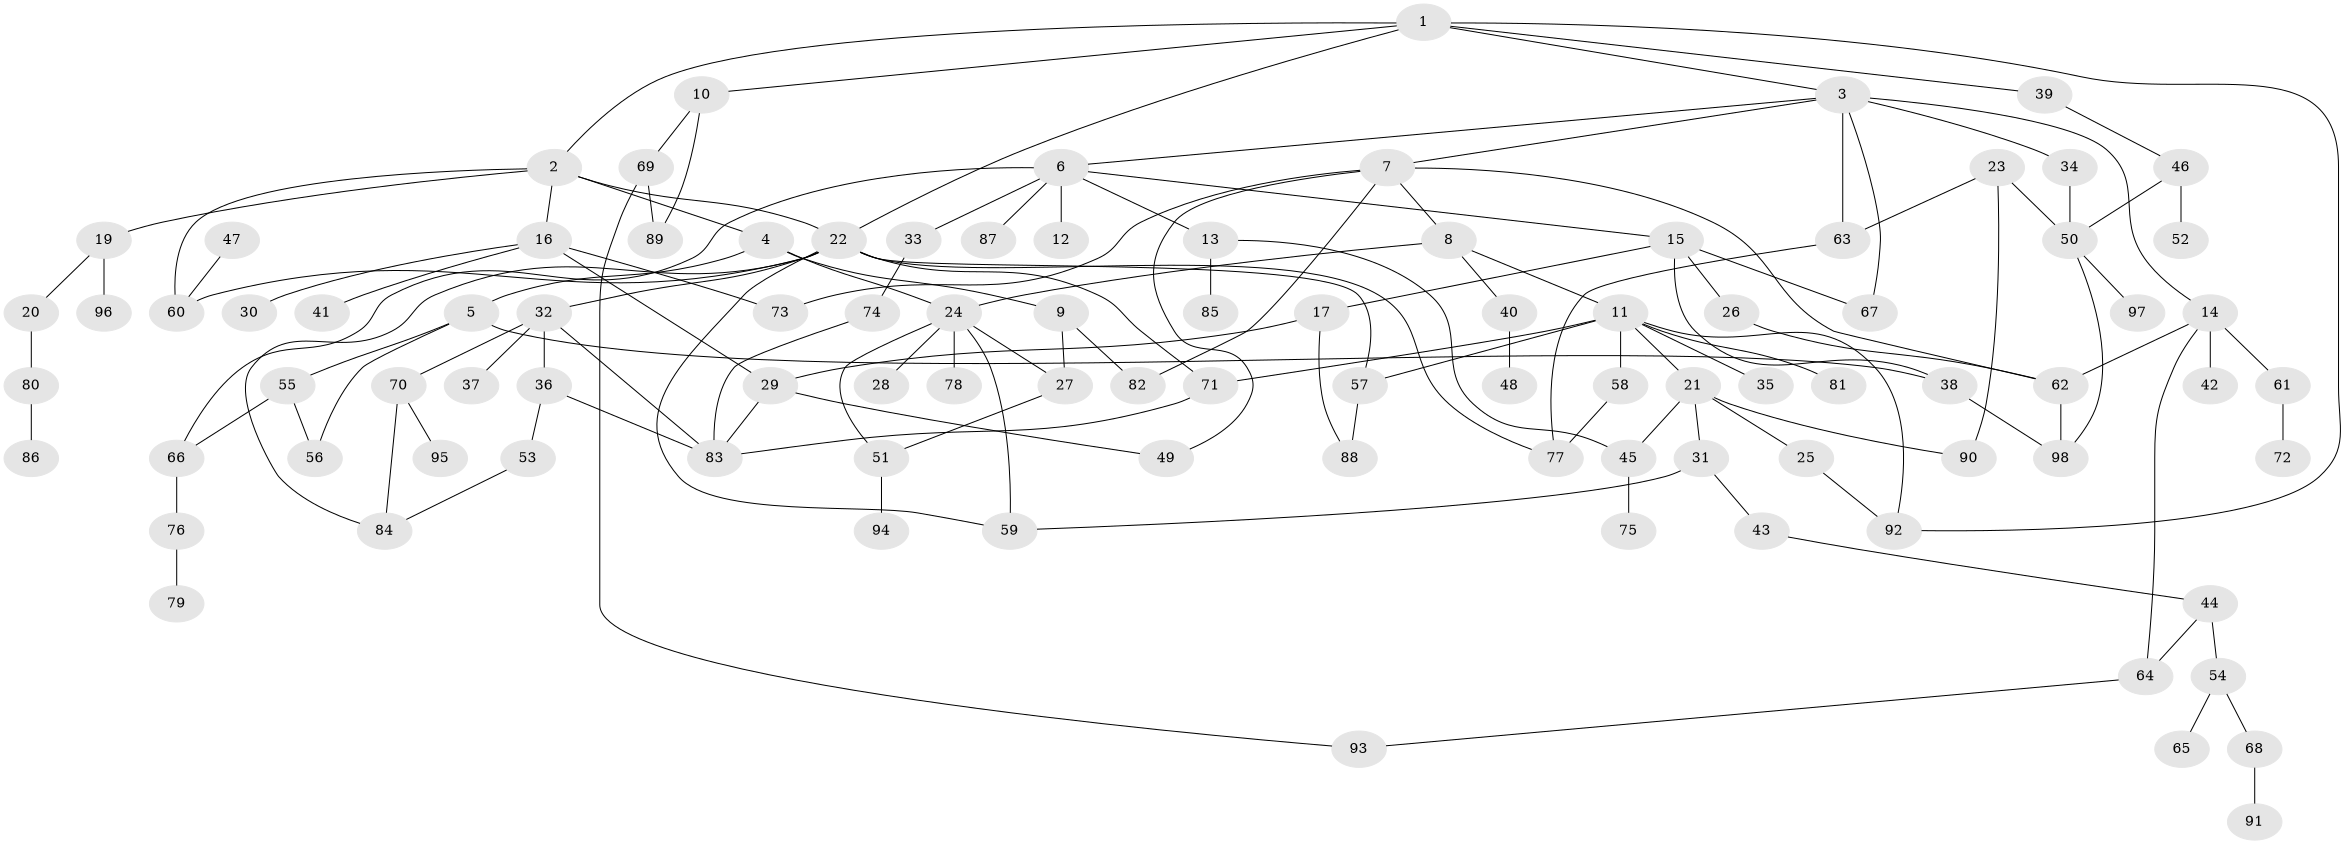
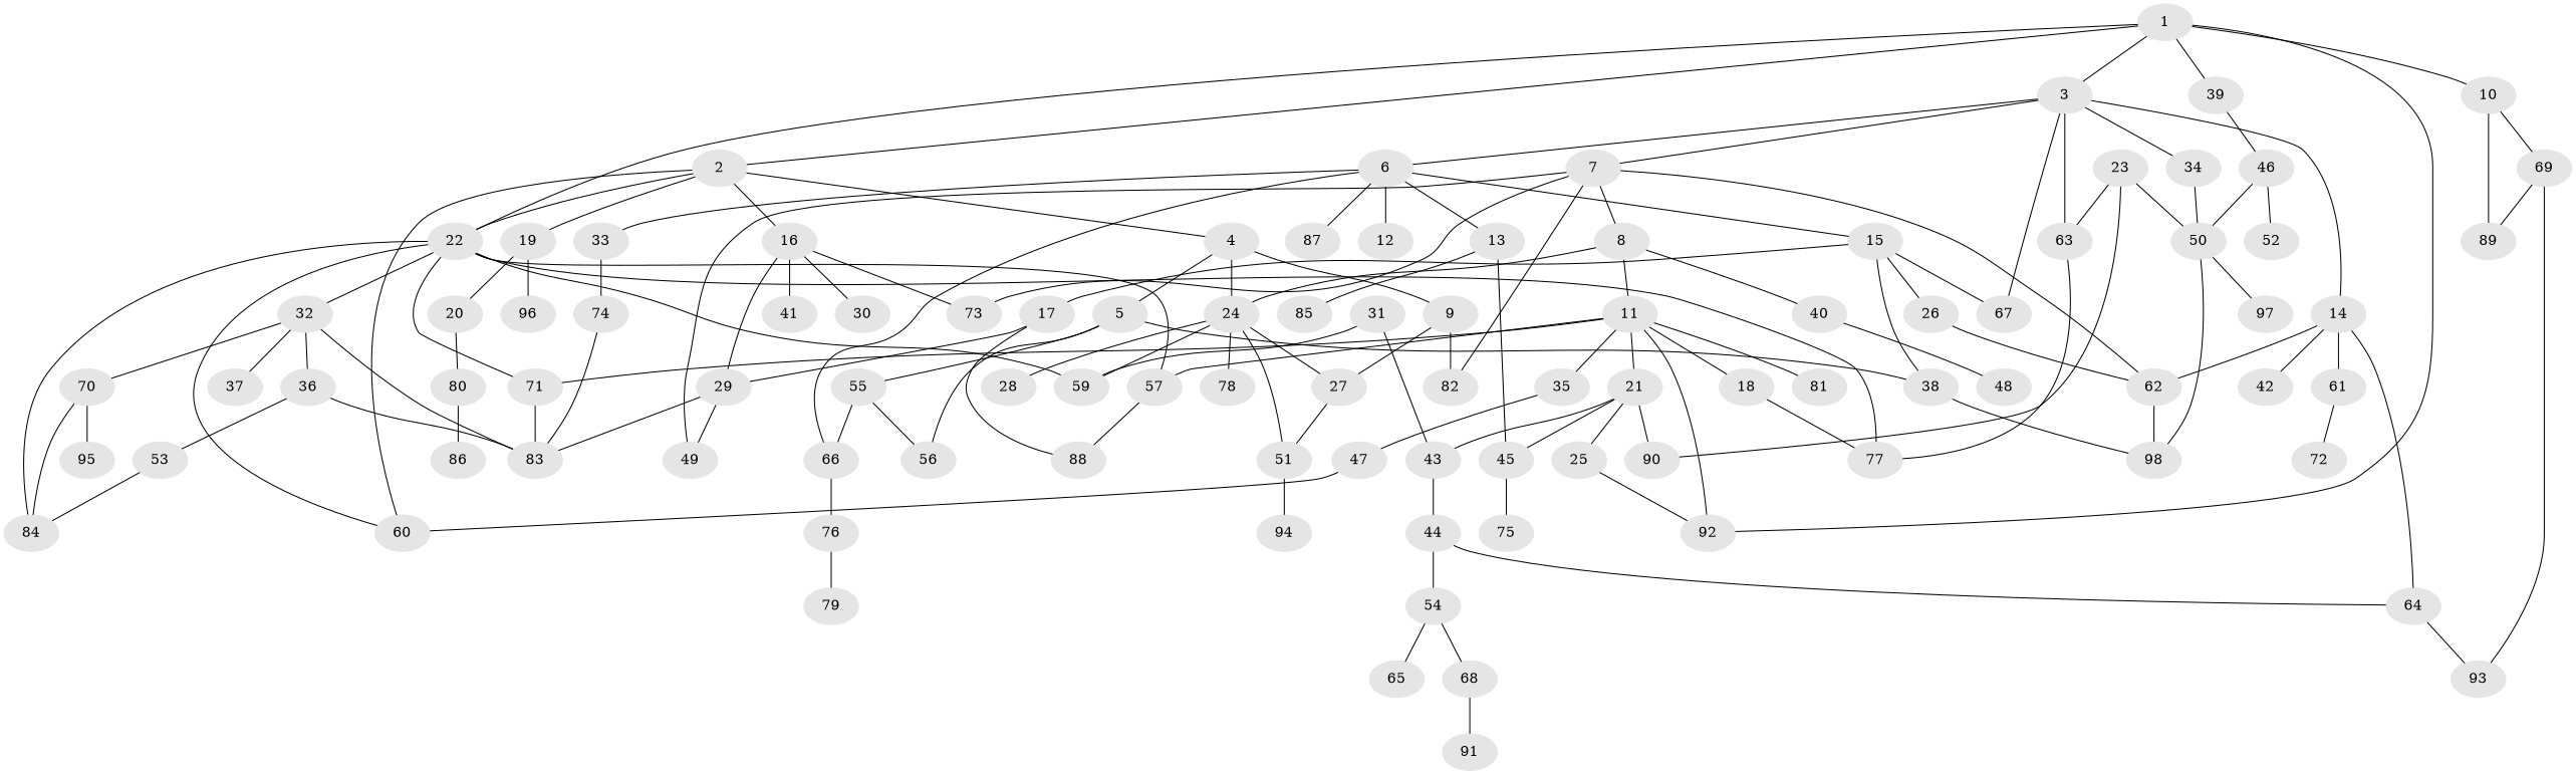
  graph {
    node [color=gray90 style=filled]
    1
    2
    3
    10
    22
    39
    92
    4
    16
    19
    60
    6
    7
    14
    34
    63
    67
    69
    89
    71
    32
    57
    59
    77
    84
    46
    5
    9
    24
    73
    29
    30
    41
    20
    96
    12
    13
    15
    33
    66
    87
    8
    49
    62
    82
    42
    61
    64
    50
    38
    55
    56
    27
    28
    51
    78
    98
    45
    85
    17
    26
    74
    76
    11
    40
    21
    35
-   58
+   58 [label=18]
    81
    48
    93
    25
    31
    90
    47
    36
    83
    53
    75
    72
    88
    23
    80
    86
    43
    37
    70
    97
    94
    44
    95
    52
    54
    65
    68
    91
    79
    1 -- 2
    1 -- 3
    1 -- 10
    1 -- 22
    1 -- 39
    1 -- 92
    2 -- 22
    2 -- 4
    2 -- 16
    2 -- 19
    2 -- 60
    3 -- 6
    3 -- 7
    3 -- 14
    3 -- 34
    3 -- 63
    3 -- 67
    10 -- 69
    10 -- 89
    22 -- 60
    22 -- 71
    22 -- 32
    22 -- 57
    22 -- 59
    22 -- 77
    22 -- 84
    39 -- 46
    4 -- 5
    4 -- 9
    4 -- 24
    16 -- 73
    16 -- 29
    16 -- 30
    16 -- 41
    19 -- 20
    19 -- 96
    6 -- 12
    6 -- 13
    6 -- 15
    6 -- 33
    6 -- 66
    6 -- 87
    7 -- 73
    7 -- 8
    7 -- 49
    7 -- 62
    7 -- 82
    14 -- 62
    14 -- 42
    14 -- 61
    14 -- 64
    34 -- 50
    63 -- 77
    69 -- 89
    69 -- 93
    71 -- 83
    32 -- 36
    32 -- 83
    32 -- 37
    32 -- 70
    57 -- 88
    46 -- 50
    46 -- 52
    5 -- 38
    5 -- 55
    5 -- 56
    9 -- 82
    9 -- 27
    24 -- 59
    24 -- 27
    24 -- 28
    24 -- 51
    24 -- 78
    29 -- 49
    29 -- 83
    20 -- 80
    13 -- 45
    13 -- 85
    15 -- 67
    15 -- 38
    15 -- 17
    15 -- 26
    33 -- 74
    66 -- 76
    8 -- 24
    8 -- 11
    8 -- 40
    62 -- 98
    61 -- 72
    64 -- 93
    50 -- 98
    50 -- 97
    38 -- 98
    55 -- 66
    55 -- 56
    27 -- 51
    51 -- 94
    45 -- 75
    17 -- 29
    17 -- 88
    26 -- 62
    74 -- 83
    76 -- 79
    11 -- 92
    11 -- 71
    11 -- 57
    11 -- 21
    11 -- 35
    11 -- 58
    11 -- 81
    40 -- 48
    21 -- 45
    21 -- 25
-   21 -- 31
+   21 -- 43
    21 -- 90
+   35 -- 47
    58 -- 77
    25 -- 92
    31 -- 59
    31 -- 43
    47 -- 60
    36 -- 83
    36 -- 53
    53 -- 84
    23 -- 63
    23 -- 50
    23 -- 90
    80 -- 86
    43 -- 44
    70 -- 84
    70 -- 95
    44 -- 64
    44 -- 54
    54 -- 65
    54 -- 68
    68 -- 91
  }
